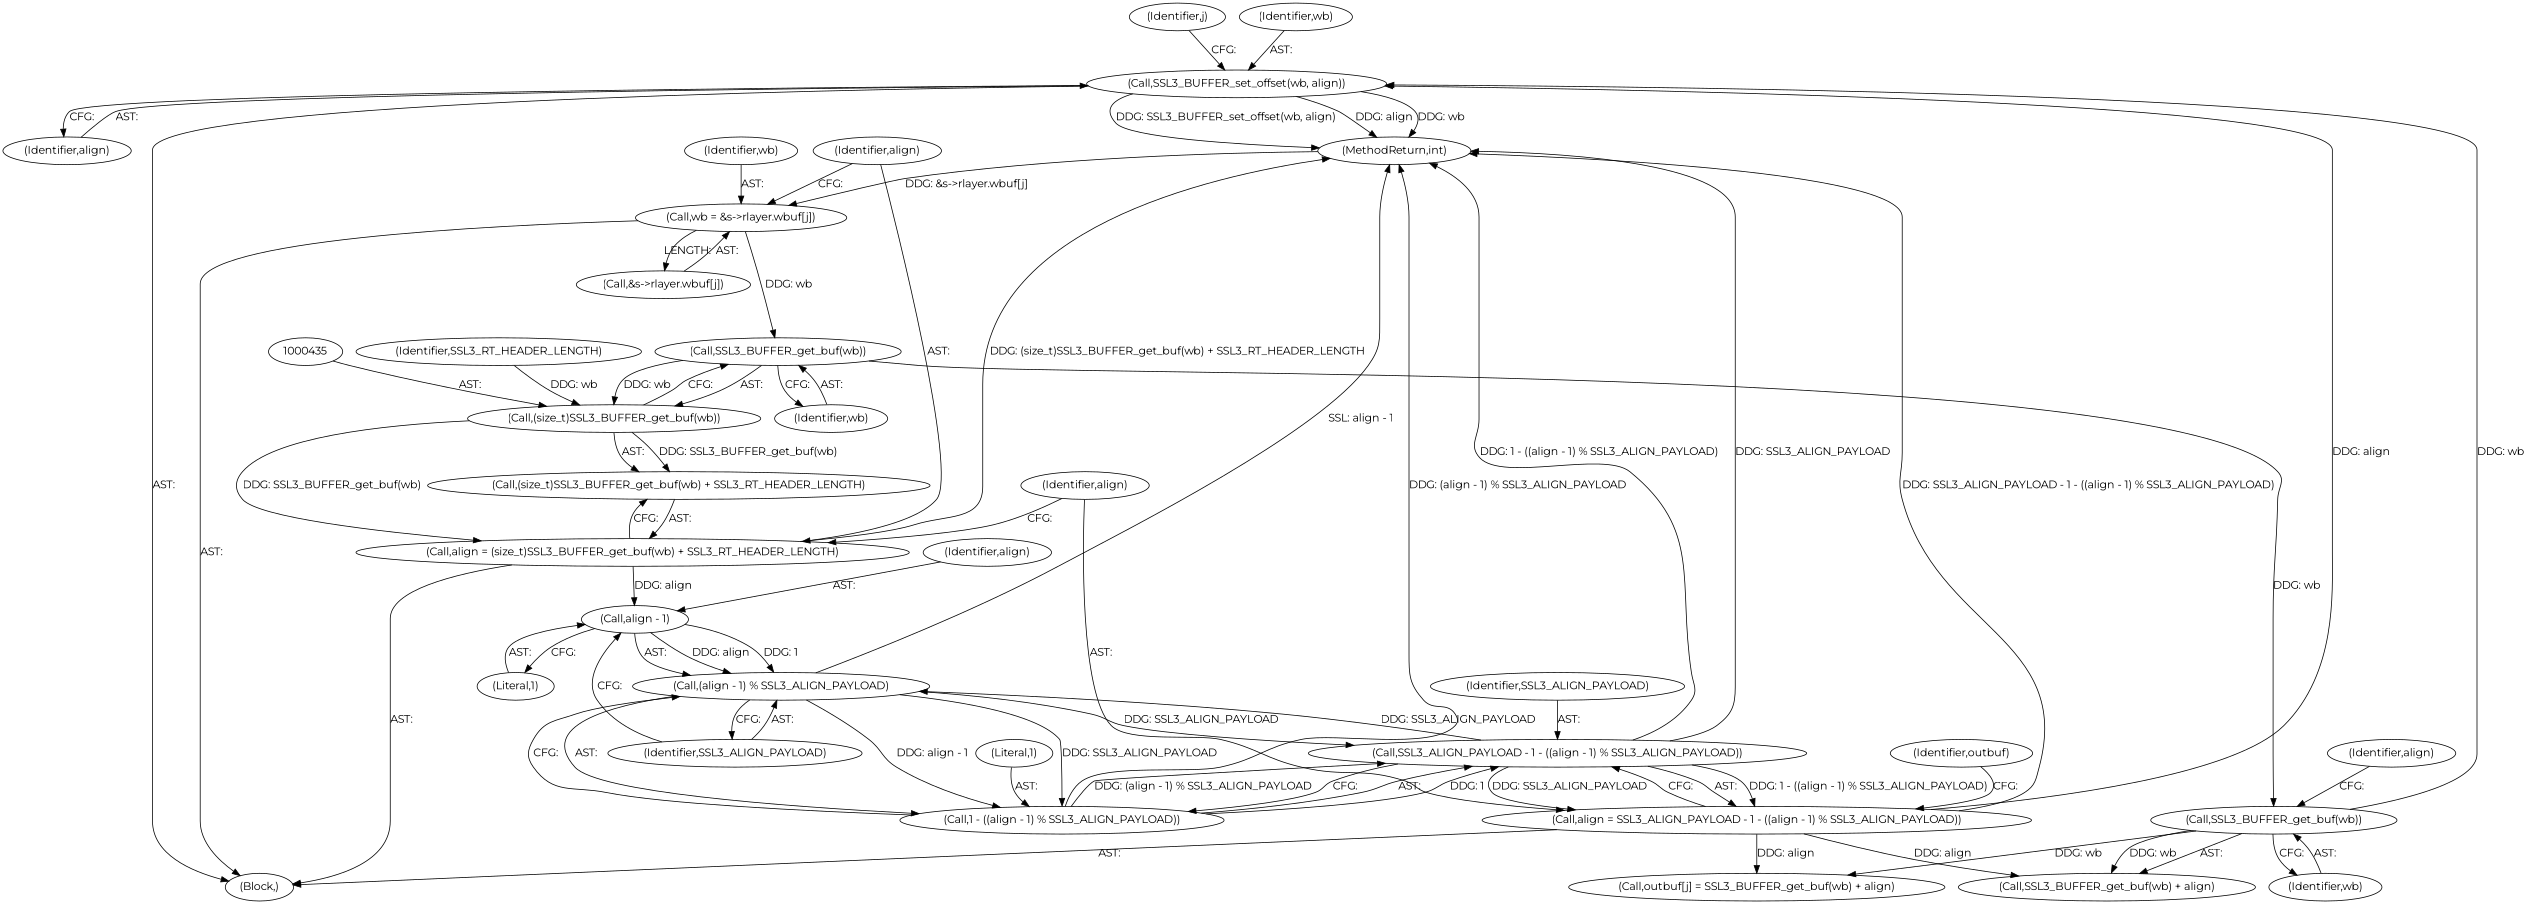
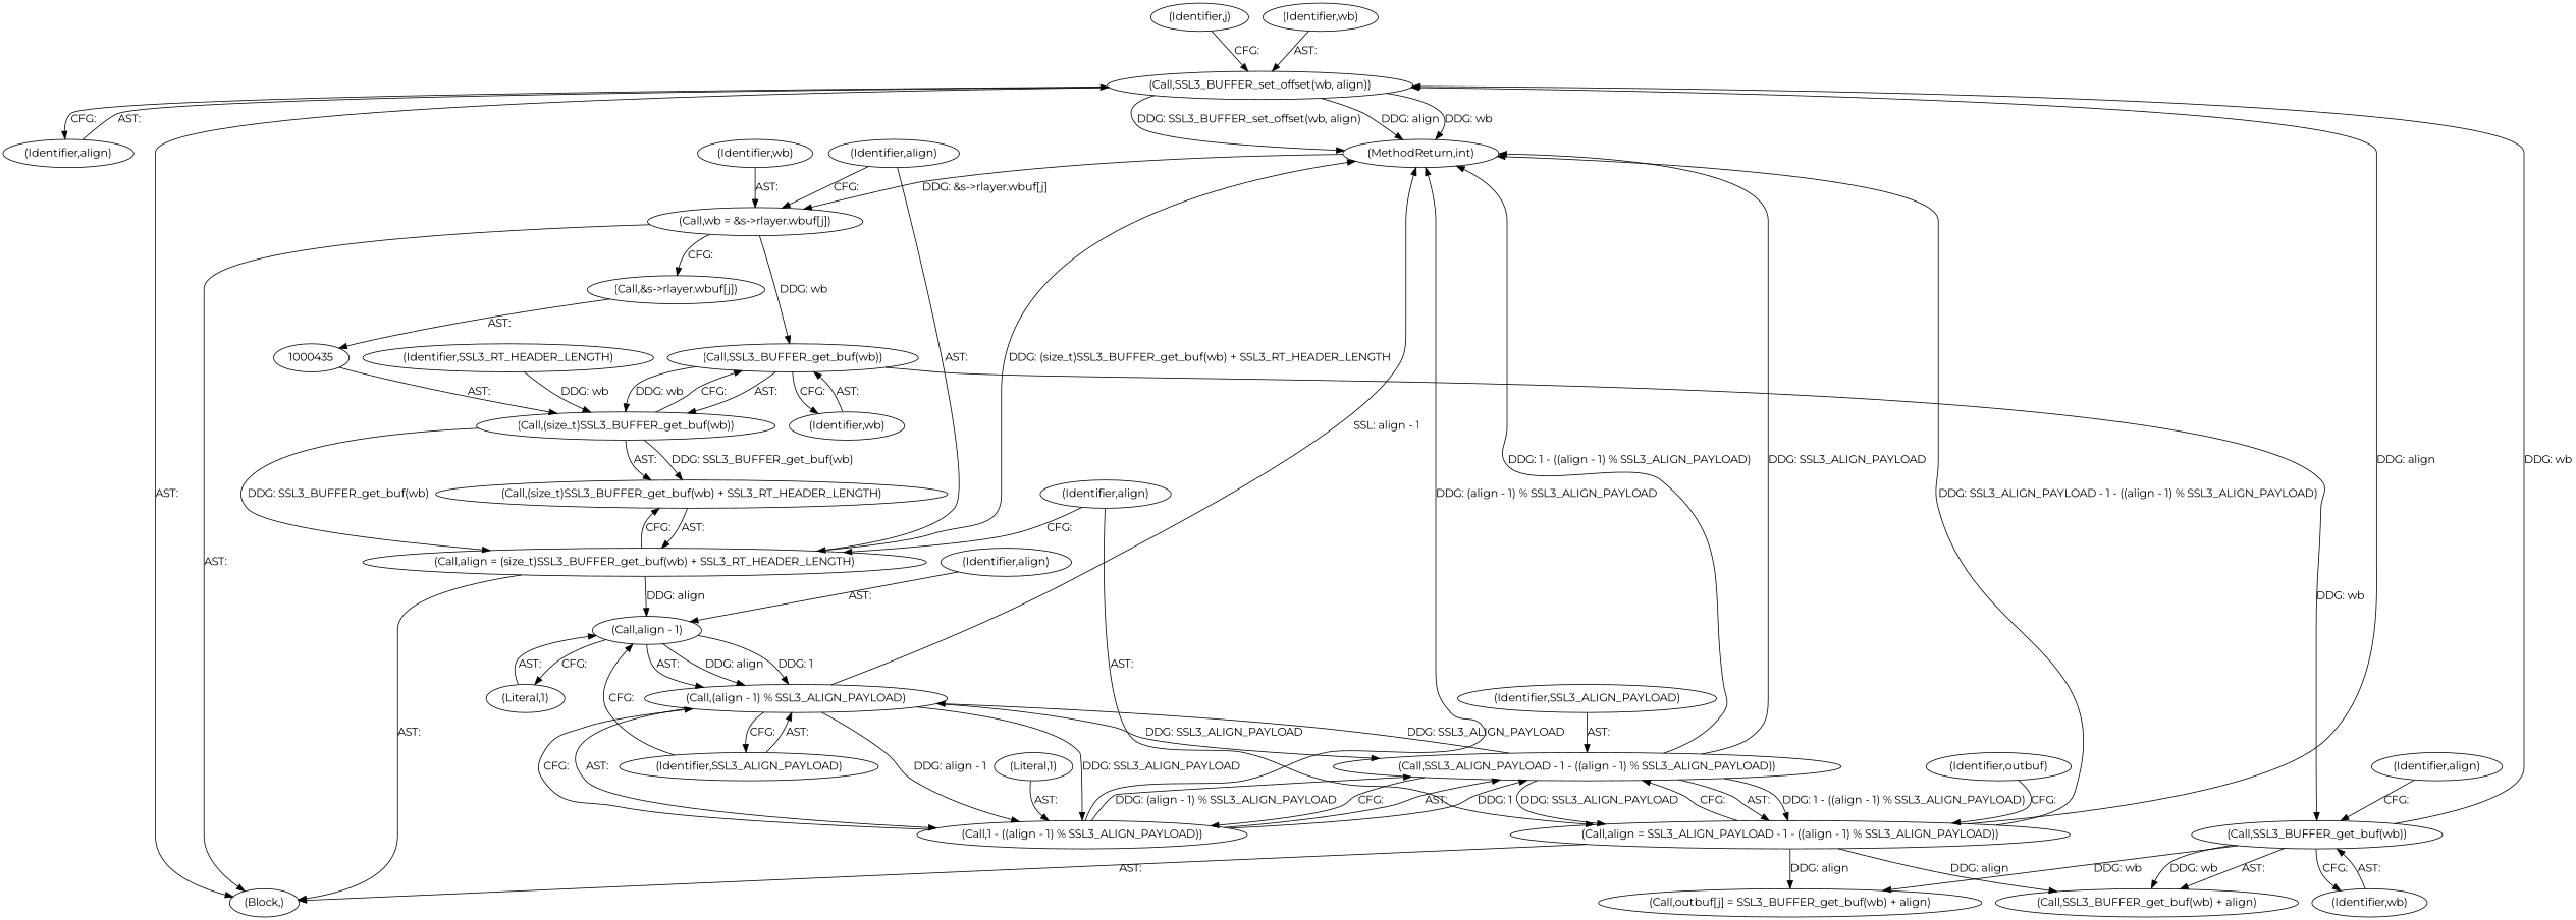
  digraph {
    fontname=Montserrat
    node [fontname=Montserrat]
    edge [fontname=Montserrat]
    n1 [label="(Call,SSL3_BUFFER_set_offset(wb, align))"]
    n2 [label="(Identifier,align)"]
    n3 [label="(MethodReturn,int)"]
    n4 [label="(Block,)"]
    n5 [label="(Call,wb = &s->rlayer.wbuf[j])"]
    n6 [label="(Call,SSL3_BUFFER_get_buf(wb))"]
    n7 [label="(Call,SSL3_BUFFER_get_buf(wb) + align)"]
    n8 [label="(Identifier,wb)"]
    n9 [label="(Call,outbuf[j] = SSL3_BUFFER_get_buf(wb) + align)"]
    n10 [label="(Call,SSL3_BUFFER_get_buf(wb))"]
    n11 [label="(Call,(size_t)SSL3_BUFFER_get_buf(wb))"]
    n12 [label="(Identifier,wb)"]
    n13 [label="(Call,align = (size_t)SSL3_BUFFER_get_buf(wb) + SSL3_RT_HEADER_LENGTH)"]
    n14 [label="(Call,(size_t)SSL3_BUFFER_get_buf(wb) + SSL3_RT_HEADER_LENGTH)"]
    n15 [label="(Call,&s->rlayer.wbuf[j])"]
    n16 [label="(Call,align = SSL3_ALIGN_PAYLOAD - 1 - ((align - 1) % SSL3_ALIGN_PAYLOAD))"]
    n17 [label="(Call,SSL3_ALIGN_PAYLOAD - 1 - ((align - 1) % SSL3_ALIGN_PAYLOAD))"]
    n18 [label="(Call,(align - 1) % SSL3_ALIGN_PAYLOAD)"]
    n19 [label="(Call,1 - ((align - 1) % SSL3_ALIGN_PAYLOAD))"]
    n20 [label="(Identifier,SSL3_ALIGN_PAYLOAD)"]
    n21 [label="(Call,align - 1)"]
    n22 [label="(Literal,1)"]
    n23 [label="(Identifier,SSL3_ALIGN_PAYLOAD)"]
    n24 [label="(Identifier,SSL3_RT_HEADER_LENGTH)"]
    n25 [label="(Identifier,j)"]
    n26 [label="(Identifier,align)"]
    n27 [label="(Identifier,align)"]
    n28 [label="(Identifier,align)"]
    n29 [label="(Literal,1)"]
    n30 [label="(Identifier,outbuf)"]
    n31 [label="(Identifier,align)"]
    n32 [label="(Identifier,wb)"]
    n33 [label="(Identifier,wb)"]
    1000435
    n1 -> n2 [label="CFG: "]
    n1 -> n3 [label="DDG: align"]
    n1 -> n3 [label="DDG: wb"]
    n1 -> n3 [label="DDG: SSL3_BUFFER_set_offset(wb, align)"]
    n1 -> n4 [label="AST: "]
    n2 -> n1 [label="AST: "]
    n3 -> n5 [label="DDG: &s->rlayer.wbuf[j]"]
    n5 -> n4 [label="AST: "]
    n5 -> n10 [label="DDG: wb"]
-   n5 -> n15 [label="LENGTH: "]
+   n5 -> n15 [label="CFG: "]
    n6 -> n1 [label="DDG: wb"]
    n6 -> n7 [label="AST: "]
    n6 -> n7 [label="DDG: wb"]
    n6 -> n8 [label="CFG: "]
    n6 -> n9 [label="DDG: wb"]
    n8 -> n6 [label="AST: "]
    n10 -> n6 [label="DDG: wb"]
    n10 -> n11 [label="AST: "]
    n10 -> n11 [label="DDG: wb"]
    n10 -> n12 [label="CFG: "]
    n11 -> n10 [label="CFG: "]
    n11 -> n13 [label="DDG: SSL3_BUFFER_get_buf(wb)"]
    n11 -> n14 [label="AST: "]
    n11 -> n14 [label="DDG: SSL3_BUFFER_get_buf(wb)"]
    n12 -> n10 [label="AST: "]
    n13 -> n3 [label="DDG: (size_t)SSL3_BUFFER_get_buf(wb) + SSL3_RT_HEADER_LENGTH"]
    n13 -> n4 [label="AST: "]
    n13 -> n14 [label="CFG: "]
    n13 -> n21 [label="DDG: align"]
    n14 -> n13 [label="AST: "]
-   n15 -> n5 [label="AST: "]
+   n15 -> 1000435 [label="AST: "]
    n16 -> n1 [label="DDG: align"]
    n16 -> n3 [label="DDG: SSL3_ALIGN_PAYLOAD - 1 - ((align - 1) % SSL3_ALIGN_PAYLOAD)"]
    n16 -> n4 [label="AST: "]
    n16 -> n7 [label="DDG: align"]
    n16 -> n9 [label="DDG: align"]
    n16 -> n17 [label="CFG: "]
    n17 -> n3 [label="DDG: SSL3_ALIGN_PAYLOAD"]
    n17 -> n3 [label="DDG: 1 - ((align - 1) % SSL3_ALIGN_PAYLOAD)"]
    n17 -> n16 [label="AST: "]
    n17 -> n16 [label="DDG: SSL3_ALIGN_PAYLOAD"]
    n17 -> n16 [label="DDG: 1 - ((align - 1) % SSL3_ALIGN_PAYLOAD)"]
    n17 -> n18 [label="DDG: SSL3_ALIGN_PAYLOAD"]
    n17 -> n19 [label="CFG: "]
    n18 -> n3 [label="SSL: align - 1"]
    n18 -> n17 [label="DDG: SSL3_ALIGN_PAYLOAD"]
    n18 -> n19 [label="AST: "]
    n18 -> n19 [label="DDG: align - 1"]
    n18 -> n19 [label="DDG: SSL3_ALIGN_PAYLOAD"]
    n18 -> n20 [label="CFG: "]
    n19 -> n3 [label="DDG: (align - 1) % SSL3_ALIGN_PAYLOAD"]
    n19 -> n17 [label="AST: "]
    n19 -> n17 [label="DDG: 1"]
    n19 -> n17 [label="DDG: (align - 1) % SSL3_ALIGN_PAYLOAD"]
    n19 -> n18 [label="CFG: "]
    n20 -> n18 [label="AST: "]
    n20 -> n21 [label="CFG: "]
    n21 -> n18 [label="AST: "]
    n21 -> n18 [label="DDG: align"]
    n21 -> n18 [label="DDG: 1"]
    n21 -> n22 [label="CFG: "]
    n22 -> n21 [label="AST: "]
    n23 -> n17 [label="AST: "]
    n24 -> n11 [label="DDG: wb"]
    n25 -> n1 [label="CFG: "]
    n26 -> n21 [label="AST: "]
    n27 -> n6 [label="CFG: "]
    n28 -> n5 [label="CFG: "]
    n28 -> n13 [label="AST: "]
    n29 -> n19 [label="AST: "]
    n30 -> n16 [label="CFG: "]
    n31 -> n13 [label="CFG: "]
    n31 -> n16 [label="AST: "]
    n32 -> n5 [label="AST: "]
    n33 -> n1 [label="AST: "]
    1000435 -> n11 [label="AST: "]
  }
